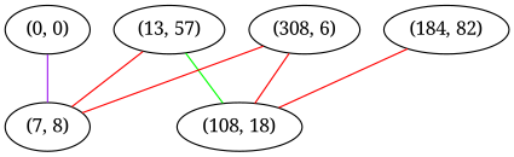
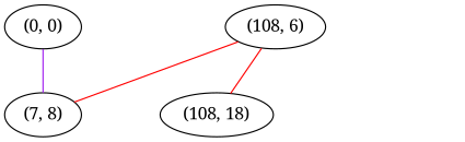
  graph {
    fontname="Noto Serif"
    node [fontname="Noto Serif"]
    edge [color=red fontname="Noto Serif" weight=1]
    "(0, 0)"
    "(7, 8)"
-   "(184, 82)"
    "(108, 18)"
-   "(13, 57)"
-   "(108, 6)" [label="(308, 6)"]
+   "(108, 6)"
    "(0, 0)" -- "(7, 8)" [color=purple weight=4]
-   "(184, 82)" -- "(108, 18)"
-   "(13, 57)" -- "(7, 8)"
-   "(13, 57)" -- "(108, 18)" [color=green weight=2]
    "(108, 6)" -- "(7, 8)"
    "(108, 6)" -- "(108, 18)"
  }
